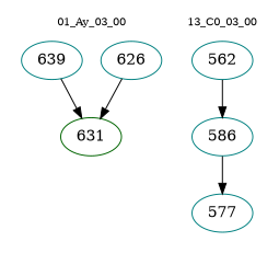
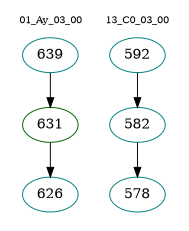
  digraph {
    node [color=teal]
    edge [color=black]
    n1 [color=darkgreen label=631]
    n2 [label=626]
    n3 [label=639]
-   n4 [label=586]
-   n5 [label=577]
-   n6 [label=562]
+   n4 [label=582]
+   n5 [label=578]
+   n6 [label=592]
    subgraph cluster_1 {
      color=white
      fontsize=10
      label="01_Ay_03_00"
      n1
      n2
      n3
    }
    subgraph cluster_2 {
      color=white
      fontsize=10
      label="13_C0_03_00"
      n4
      n5
      n6
    }
-   n2 -> n1
+   n1 -> n2
    n3 -> n1
    n4 -> n5
    n6 -> n4
  }
